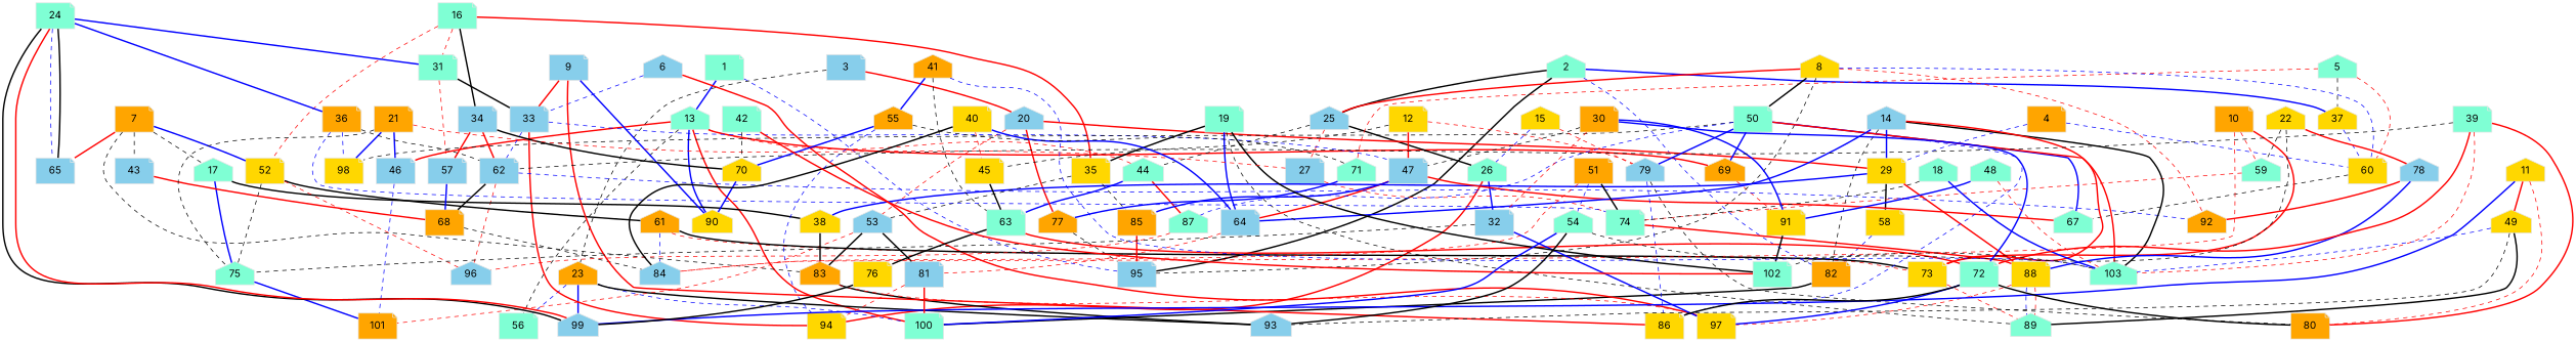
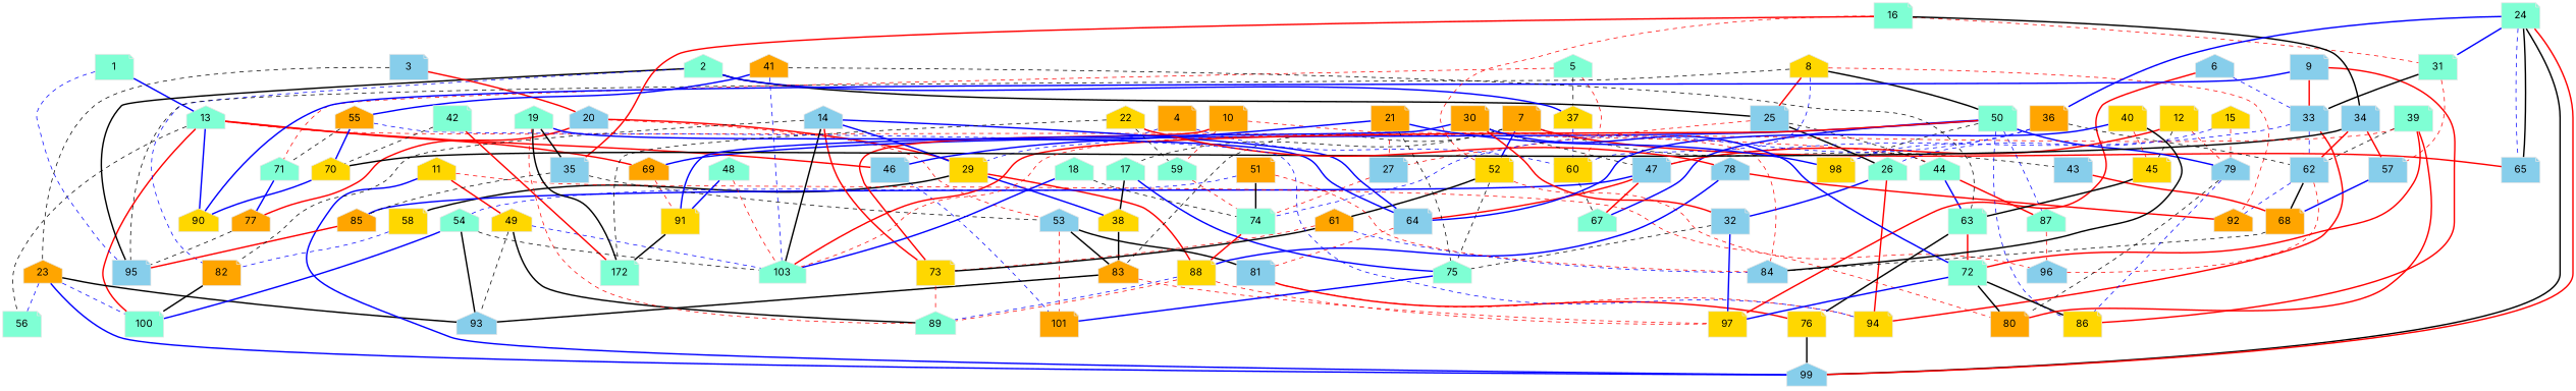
  graph {
    fontname=Inter
    node [color=gray90 fillcolor=aquamarine fontname=Inter shape=note style=filled]
    edge [color=red fontname=Inter style=bold]
    13 [shape=house]
    1
    95 [fillcolor=skyblue]
    90 [fillcolor=gold shape=house]
    44 [shape=house]
    46 [fillcolor=skyblue]
    56
    69 [fillcolor=orange shape=house]
    100
    2 [shape=house]
-   25 [fillcolor=skyblue shape=house]
+   25 [fillcolor=skyblue]
    37 [fillcolor=gold shape=house]
    82 [fillcolor=orange]
    26 [shape=house]
    27 [fillcolor=skyblue]
    60 [fillcolor=gold]
    3 [fillcolor=skyblue]
    20 [fillcolor=skyblue shape=house]
    23 [fillcolor=orange shape=house]
    29 [fillcolor=gold]
    53 [fillcolor=skyblue shape=house]
    77 [fillcolor=orange shape=house]
    99 [fillcolor=skyblue shape=house]
    93 [fillcolor=skyblue shape=house]
    4 [fillcolor=orange]
    38 [fillcolor=gold shape=house]
    58 [fillcolor=gold]
    88 [fillcolor=gold]
    67 [shape=house]
    5 [shape=house]
    71 [shape=house]
    6 [fillcolor=skyblue shape=house]
    33 [fillcolor=skyblue]
    97 [fillcolor=gold]
    47 [fillcolor=skyblue]
    94 [fillcolor=gold]
    62 [fillcolor=skyblue]
    7 [fillcolor=orange]
    17 [shape=house]
    43 [fillcolor=skyblue]
    52 [fillcolor=gold]
    65 [fillcolor=skyblue]
    83 [fillcolor=orange shape=house]
    75 [shape=house]
    68 [fillcolor=orange]
    61 [fillcolor=orange shape=house]
    96 [fillcolor=skyblue shape=house]
    8 [fillcolor=gold shape=house]
    50
    92 [fillcolor=orange shape=house]
    86 [fillcolor=gold]
    79 [fillcolor=skyblue shape=house]
    103 [shape=house]
    98 [fillcolor=gold]
    87 [shape=house]
    9 [fillcolor=skyblue]
    10 [fillcolor=orange]
    59 [shape=house]
    73 [fillcolor=gold]
    84 [fillcolor=skyblue shape=house]
    74
    89 [shape=house]
    11 [fillcolor=gold shape=house]
    49 [fillcolor=gold shape=house]
    80 [fillcolor=orange]
    12 [fillcolor=gold]
    45 [fillcolor=gold]
    63
    64 [fillcolor=skyblue]
-   85 [fillcolor=orange]
+   85 [fillcolor=orange shape=house]
    101 [fillcolor=orange]
    91 [fillcolor=gold]
    14 [fillcolor=skyblue shape=house]
    81 [fillcolor=skyblue]
    15 [fillcolor=gold shape=house]
    32 [fillcolor=skyblue]
    16
    31
    34 [fillcolor=skyblue]
-   35 [fillcolor=gold]
+   35 [fillcolor=skyblue]
    57 [fillcolor=skyblue]
    70 [fillcolor=gold shape=house]
    18 [shape=house]
-   19
-   102
+   19 [shape=house]
+   102 [label=172]
    21 [fillcolor=orange]
    22 [fillcolor=gold shape=house]
    78 [fillcolor=skyblue shape=house]
    24
    36 [fillcolor=orange]
    30 [fillcolor=orange]
    72
    39
    40 [fillcolor=gold]
    41 [fillcolor=orange shape=house]
    55 [fillcolor=orange shape=house]
    76 [fillcolor=gold]
    42
    48 [shape=house]
    51 [fillcolor=orange]
    54 [shape=house]
    13 -- 90 [color=blue]
    13 -- 44 [style=dashed]
    13 -- 46
    13 -- 56 [color=black style=dashed]
    13 -- 69
    13 -- 100
    1 -- 13 [color=blue]
    1 -- 95 [color=blue style=dashed]
    44 -- 87
    44 -- 63 [color=blue]
    46 -- 101 [color=blue style=dashed]
    69 -- 91 [style=dashed]
    2 -- 95 [color=black]
    2 -- 25 [color=black]
    2 -- 37 [color=blue]
    2 -- 82 [color=blue style=dashed]
    25 -- 44 [color=black style=dashed]
    25 -- 26 [color=black]
    25 -- 27 [style=dashed]
    37 -- 60 [color=blue style=dashed]
    82 -- 100 [color=black]
    26 -- 94
    26 -- 32 [color=blue]
    27 -- 74 [style=dashed]
    60 -- 67 [color=black style=dashed]
    3 -- 20
    3 -- 23 [color=black style=dashed]
    20 -- 29
    20 -- 53 [style=dashed]
    20 -- 77
    23 -- 56 [color=blue style=dashed]
    23 -- 100 [color=blue style=dashed]
    23 -- 99 [color=blue]
    23 -- 93 [color=black]
    29 -- 38 [color=blue]
    29 -- 58 [color=black]
    29 -- 88
    53 -- 83 [color=black]
    53 -- 101 [style=dashed]
    53 -- 81 [color=black]
    77 -- 95 [color=black style=dashed]
    4 -- 60 [color=blue style=dashed]
    4 -- 29 [color=blue style=dashed]
    38 -- 83 [color=black]
    58 -- 82 [color=blue style=dashed]
    88 -- 97 [style=dashed]
    88 -- 89 [color=blue style=dashed]
    88 -- 89 [style=dashed]
    5 -- 37 [color=black style=dashed]
    5 -- 60 [style=dashed]
    5 -- 71 [style=dashed]
    71 -- 77 [color=blue]
    6 -- 33 [color=blue style=dashed]
    6 -- 97
    33 -- 47 [color=blue style=dashed]
    33 -- 94
    33 -- 62 [color=blue style=dashed]
    47 -- 67
    47 -- 64
    47 -- 85 [color=blue]
    62 -- 68 [color=black]
    62 -- 96 [style=dashed]
    62 -- 92 [color=blue style=dashed]
    7 -- 17 [color=black style=dashed]
    7 -- 43 [color=black style=dashed]
    7 -- 52 [color=blue]
    7 -- 65
    7 -- 83 [color=black style=dashed]
    17 -- 38 [color=black]
    17 -- 75 [color=blue]
    43 -- 68
    52 -- 75 [color=black style=dashed]
    52 -- 61 [color=black]
    52 -- 96 [style=dashed]
    83 -- 93 [color=black]
    83 -- 97 [style=dashed]
    75 -- 101 [color=blue]
    68 -- 84 [color=black style=dashed]
    61 -- 73 [style=dashed]
    61 -- 73 [color=black]
    61 -- 84 [color=blue style=dashed]
    8 -- 95 [color=black style=dashed]
    8 -- 25
    8 -- 60 [color=blue style=dashed]
    8 -- 50 [color=black]
    8 -- 92 [style=dashed]
    50 -- 69 [color=blue]
    50 -- 67 [color=blue]
    50 -- 86 [color=blue style=dashed]
    50 -- 79 [color=blue]
    50 -- 103
    50 -- 98 [color=black style=dashed]
    50 -- 87 [color=blue style=dashed]
    79 -- 86 [color=blue style=dashed]
    79 -- 80 [color=black style=dashed]
    87 -- 96 [style=dashed]
    9 -- 90 [color=blue]
    9 -- 33
    9 -- 86
    10 -- 59 [style=dashed]
    10 -- 73
    10 -- 84 [style=dashed]
    59 -- 74 [style=dashed]
    73 -- 89 [style=dashed]
    74 -- 88
    11 -- 99 [color=blue]
    11 -- 49
    11 -- 80 [style=dashed]
    49 -- 93 [color=black style=dashed]
    49 -- 103 [color=blue style=dashed]
    49 -- 89 [color=black]
    12 -- 47
    12 -- 79 [style=dashed]
    12 -- 45 [color=black style=dashed]
    45 -- 63 [color=black]
    63 -- 72
    63 -- 76 [color=black]
    64 -- 81 [style=dashed]
    85 -- 95
    91 -- 102 [color=black]
    14 -- 82 [color=black style=dashed]
    14 -- 29 [color=blue]
    14 -- 103 [color=black]
    14 -- 73
    14 -- 64 [color=blue]
-   81 -- 100
+   81 -- 76
    81 -- 94 [style=dashed]
    15 -- 26 [color=blue style=dashed]
    15 -- 79 [style=dashed]
    32 -- 97 [color=blue]
    32 -- 75 [color=black style=dashed]
    16 -- 52 [style=dashed]
    16 -- 31 [style=dashed]
    16 -- 34 [color=black]
    16 -- 35
    31 -- 33 [color=black]
    31 -- 57 [style=dashed]
    34 -- 62
    34 -- 57
    34 -- 70 [color=black]
    35 -- 53 [color=black style=dashed]
    35 -- 85 [color=black style=dashed]
    57 -- 68 [color=blue]
    70 -- 90 [color=blue]
    18 -- 103 [color=blue]
    18 -- 74 [color=black style=dashed]
-   19 -- 89 [color=black style=dashed]
+   19 -- 89 [style=dashed]
    19 -- 64 [color=blue]
    19 -- 35 [color=black]
    19 -- 102 [color=black]
    21 -- 46 [color=blue]
    21 -- 27 [style=dashed]
    21 -- 75 [color=black style=dashed]
    21 -- 98 [color=blue]
    22 -- 59 [color=black style=dashed]
    22 -- 102 [color=black style=dashed]
    22 -- 78
    78 -- 88 [color=blue]
    78 -- 92
    24 -- 99 [color=black]
    24 -- 99
    24 -- 65 [color=blue style=dashed]
    24 -- 65 [color=black]
    24 -- 31 [color=blue]
    24 -- 36 [color=blue]
    36 -- 62 [color=black style=dashed]
    36 -- 98 [color=blue style=dashed]
    36 -- 74 [color=blue style=dashed]
    30 -- 47 [color=black style=dashed]
    30 -- 91 [color=blue]
-   30 -- 32 [style=dashed]
+   30 -- 32
    30 -- 72 [color=blue]
    72 -- 97 [color=blue]
    72 -- 86 [color=black]
    72 -- 80 [color=black]
    39 -- 62 [color=black style=dashed]
    39 -- 103 [style=dashed]
    39 -- 80
    39 -- 72
    40 -- 84 [color=black]
    40 -- 45 [style=dashed]
    40 -- 64 [color=blue]
    41 -- 103 [color=blue style=dashed]
    41 -- 63 [color=black style=dashed]
    41 -- 55 [color=blue]
    55 -- 71 [color=black style=dashed]
    55 -- 94 [color=blue style=dashed]
    55 -- 70 [color=blue]
    76 -- 99 [color=black]
    42 -- 70 [color=black style=dashed]
    42 -- 102
    48 -- 103 [style=dashed]
    48 -- 91 [color=blue]
    51 -- 84 [style=dashed]
    51 -- 74 [color=black]
    51 -- 54 [color=blue style=dashed]
    54 -- 100 [color=blue]
    54 -- 93 [color=black]
    54 -- 103 [color=black style=dashed]
  }
